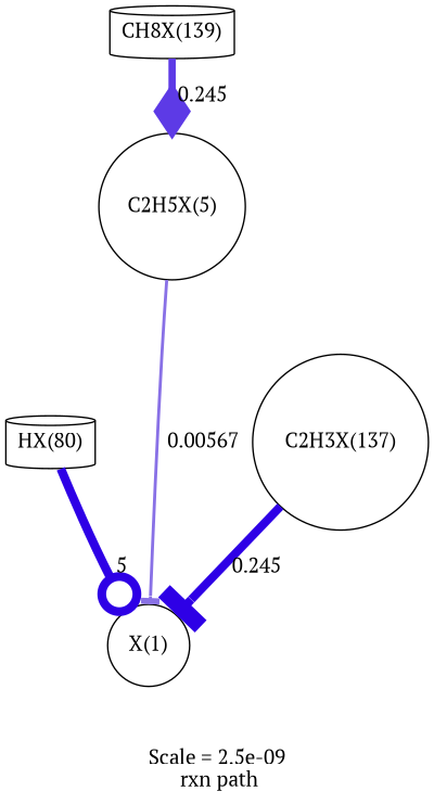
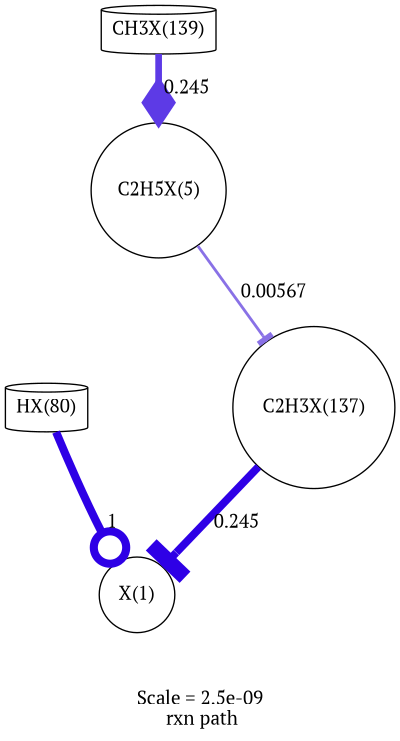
  digraph {
    fontname="PT Serif"
    label="Scale = 2.5e-09\l rxn path"
    node [fontname="PT Serif" shape=circle]
    edge [arrowhead=tee fontname="PT Serif"]
    n1 [label="HX(80)" shape=cylinder]
    n2 [label="X(1)"]
    n3 [label="C2H5X(5)"]
    n4 [label="C2H3X(137)"]
-   n5 [label="CH8X(139)" shape=cylinder]
-   n1 -> n2 [arrowhead=odot arrowsize=3 color="0.7, 1.5, 0.9" label=" 5" style="setlinewidth(6)"]
-   n3 -> n2 [arrowsize=1.05 color="0.7, 0.506, 0.9" label=" 0.00567" style="setlinewidth(2.09)"]
+   n5 [label="CH3X(139)" shape=cylinder]
+   n1 -> n2 [arrowhead=odot arrowsize=3 color="0.7, 1.5, 0.9" label=" 1" style="setlinewidth(6)"]
+   n3 -> n4 [arrowsize=1.05 color="0.7, 0.506, 0.9" label=" 0.00567" style="setlinewidth(2.09)"]
    n4 -> n2 [arrowsize=2.89 color="0.7, 1.25, 0.9" label=" 0.245" style="setlinewidth(5.78)"]
    n5 -> n3 [arrowhead=diamond arrowsize=2.47 color="0.7, 0.745, 0.9" label=" 0.245" style="setlinewidth(4.94)"]
  }
